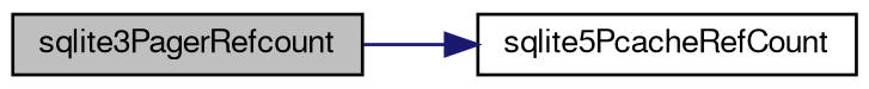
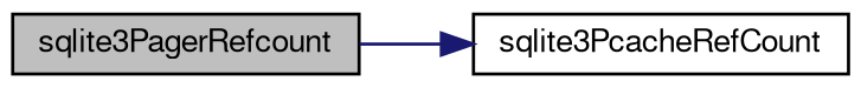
  digraph {
    rankdir=LR
    node [color=black fontname=FreeSans fontsize=10 shape=record style=filled]
    n1 [fillcolor=grey75 fontcolor=black height=0.2 label=sqlite3PagerRefcount width=0.4]
-   n2 [fillcolor=white height=0.2 label=sqlite5PcacheRefCount width=0.4]
+   n2 [fillcolor=white height=0.2 label=sqlite3PcacheRefCount width=0.4]
    n1 -> n2 [color=midnightblue fontname=FreeSans fontsize=10 labelfontname=FreeSans labelfontsize=10 style=solid]
  }
